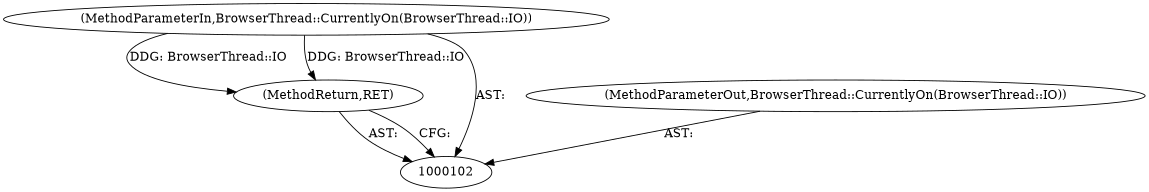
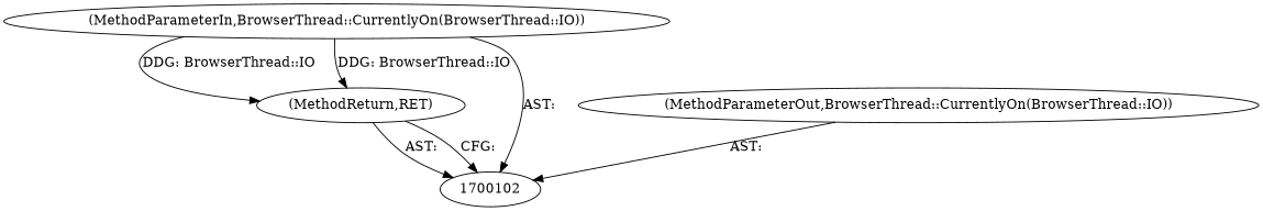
  digraph {
    n1 [label="(MethodParameterIn,BrowserThread::CurrentlyOn(BrowserThread::IO))"]
    n2 [label="(MethodReturn,RET)"]
-   1000102
+   1000102 [label=1700102]
    n4 [label="(MethodParameterOut,BrowserThread::CurrentlyOn(BrowserThread::IO))"]
    n1 -> n2 [label="DDG: BrowserThread::IO"]
    n1 -> n2 [label="DDG: BrowserThread::IO"]
    n1 -> 1000102 [label="AST: "]
    n2 -> 1000102 [label="AST: "]
    n2 -> 1000102 [label="CFG: "]
    n4 -> 1000102 [label="AST: "]
  }
